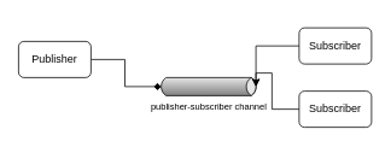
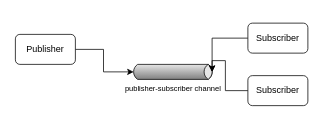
  <mxCell id="0" />
  <mxCell id="1" parent="0" />
- <mxCell id="2" style="edgeStyle=orthogonalEdgeStyle;rounded=0;orthogonalLoop=1;jettySize=auto;html=1;exitX=1;exitY=0.5;exitDx=0;exitDy=0;entryX=0;entryY=0.5;entryDx=2.7;entryDy=0;entryPerimeter=0;fontColor=#000000;endArrow=diamond;" edge="1" parent="1" source="3" target="4"><mxGeometry relative="1" as="geometry" /></mxCell>
+ <mxCell id="2" style="edgeStyle=orthogonalEdgeStyle;rounded=0;orthogonalLoop=1;jettySize=auto;html=1;exitX=1;exitY=0.5;exitDx=0;exitDy=0;entryX=0;entryY=0.5;entryDx=2.7;entryDy=0;entryPerimeter=0;fontColor=#000000;" edge="1" parent="1" source="3" target="4"><mxGeometry relative="1" as="geometry" /></mxCell>
  <mxCell id="3" value="Publisher" style="rounded=1;whiteSpace=wrap;html=1;" vertex="1" parent="1"><mxGeometry x="20" y="45" width="80" height="40" as="geometry" /></mxCell>
  <mxCell id="4" value="&lt;font style=&quot;font-size: 10px&quot;&gt;publisher-subscriber channel&lt;/font&gt;" style="strokeWidth=1;outlineConnect=0;dashed=0;align=center;html=1;fontSize=8;shape=mxgraph.eip.messageChannel;verticalLabelPosition=bottom;labelBackgroundColor=#ffffff;verticalAlign=top;" vertex="1" parent="1"><mxGeometry x="175" y="85" width="110" height="20" as="geometry" /></mxCell>
  <mxCell id="5" style="edgeStyle=orthogonalEdgeStyle;rounded=0;orthogonalLoop=1;jettySize=auto;html=1;exitX=0;exitY=0.5;exitDx=0;exitDy=0;entryX=1;entryY=0.5;entryDx=-2.7;entryDy=0;entryPerimeter=0;fontColor=#000000;" edge="1" parent="1" source="6" target="4"><mxGeometry relative="1" as="geometry" /></mxCell>
  <mxCell id="6" value="Subscriber" style="rounded=1;whiteSpace=wrap;html=1;" vertex="1" parent="1"><mxGeometry x="330" y="30" width="80" height="40" as="geometry" /></mxCell>
  <mxCell id="7" value="" style="shape=image;html=1;verticalAlign=top;verticalLabelPosition=bottom;labelBackgroundColor=#ffffff;imageAspect=0;aspect=fixed;image=https://cdn1.iconfinder.com/data/icons/hawcons/32/699049-icon-6-mail-envelope-closed-128.png;fontColor=#000000;imageBackground=none;imageBorder=none;" vertex="1" parent="1"><mxGeometry x="300" y="90" width="30" height="30" as="geometry" /></mxCell>
  <mxCell id="8" style="edgeStyle=orthogonalEdgeStyle;rounded=0;orthogonalLoop=1;jettySize=auto;html=1;exitX=0;exitY=0.5;exitDx=0;exitDy=0;entryX=1;entryY=0.5;entryDx=-2.7;entryDy=0;entryPerimeter=0;fontColor=#000000;" edge="1" parent="1" source="9" target="4"><mxGeometry relative="1" as="geometry"><Array as="points"><mxPoint x="300" y="120" /><mxPoint x="300" y="80" /></Array></mxGeometry></mxCell>
  <mxCell id="9" value="Subscriber" style="rounded=1;whiteSpace=wrap;html=1;" vertex="1" parent="1"><mxGeometry x="330" y="100" width="80" height="40" as="geometry" /></mxCell>
  <mxCell id="10" value="" style="shape=image;html=1;verticalAlign=top;verticalLabelPosition=bottom;labelBackgroundColor=#ffffff;imageAspect=0;aspect=fixed;image=https://cdn1.iconfinder.com/data/icons/hawcons/32/699049-icon-6-mail-envelope-closed-128.png;fontColor=#000000;imageBackground=none;imageBorder=none;" vertex="1" parent="1"><mxGeometry x="300" y="20" width="30" height="30" as="geometry" /></mxCell>
  <mxCell id="11" value="" style="shape=image;html=1;verticalAlign=top;verticalLabelPosition=bottom;labelBackgroundColor=#ffffff;imageAspect=0;aspect=fixed;image=https://cdn1.iconfinder.com/data/icons/hawcons/32/699049-icon-6-mail-envelope-closed-128.png;fontColor=#000000;imageBackground=none;imageBorder=none;" vertex="1" parent="1"><mxGeometry x="110" y="50" width="30" height="30" as="geometry" /></mxCell>
